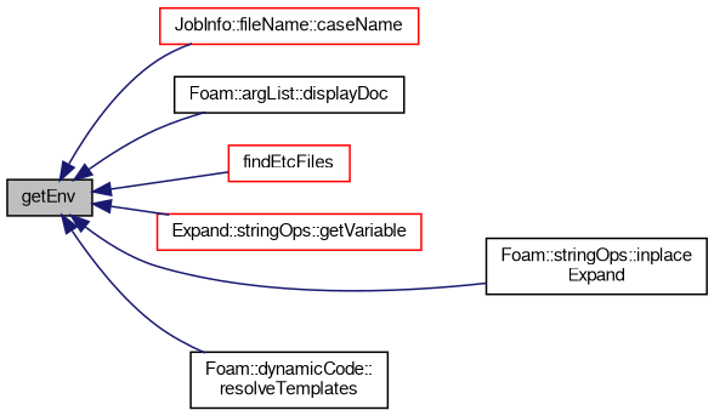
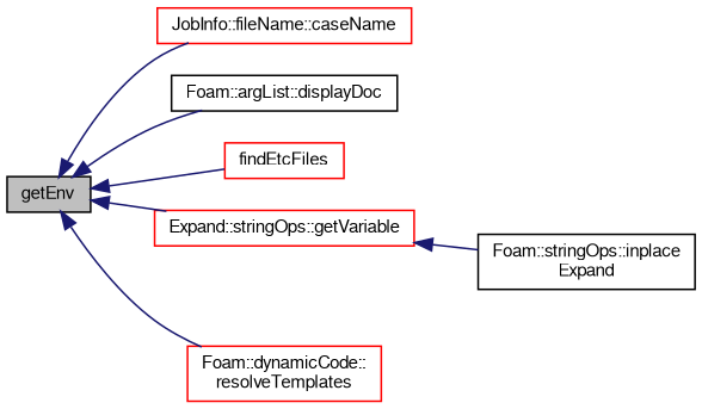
  digraph {
    rankdir=LR
    node [color=black fontname=FreeSans fontsize=10 shape=record]
    edge [color=midnightblue dir=back fontname=FreeSans fontsize=10 labelfontname=FreeSans labelfontsize=10 style=solid]
    n1 [fillcolor=grey75 fontcolor=black height=0.2 label=getEnv style=filled width=0.4]
    n2 [color=red height=0.2 label="JobInfo::fileName::caseName" width=0.4]
    n3 [height=0.2 label="Foam::argList::displayDoc" width=0.4]
    n4 [color=red height=0.2 label=findEtcFiles width=0.4]
    n5 [color=red height=0.2 label="Expand::stringOps::getVariable" width=0.4]
    n6 [height=0.2 label="Foam::stringOps::inplace\lExpand" width=0.4]
-   n7 [height=0.2 label="Foam::dynamicCode::\lresolveTemplates" width=0.4]
+   n7 [color=red height=0.2 label="Foam::dynamicCode::\lresolveTemplates" width=0.4]
    n1 -> n2
    n1 -> n3
    n1 -> n4
    n1 -> n5
-   n1 -> n6
+   n5 -> n6
    n1 -> n7
  }
